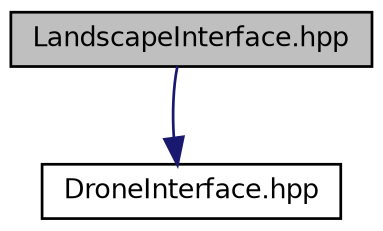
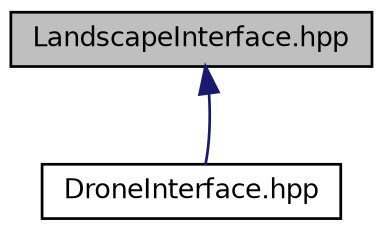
  digraph {
    node [color=black fontname=Helvetica fontsize=10 shape=record style=filled]
    n1 [fillcolor=grey75 fontcolor=black height=0.2 label="LandscapeInterface.hpp" width=0.4]
    n2 [fillcolor=white height=0.2 label="DroneInterface.hpp" width=0.4]
-   n1 -> n2 [color=midnightblue fontname=Helvetica fontsize=10 labelfontname=Helvetica labelfontsize=10 style=solid]
+   n2 -> n1 [color=midnightblue fontname=Helvetica fontsize=10 labelfontname=Helvetica labelfontsize=10 style=solid]
  }
